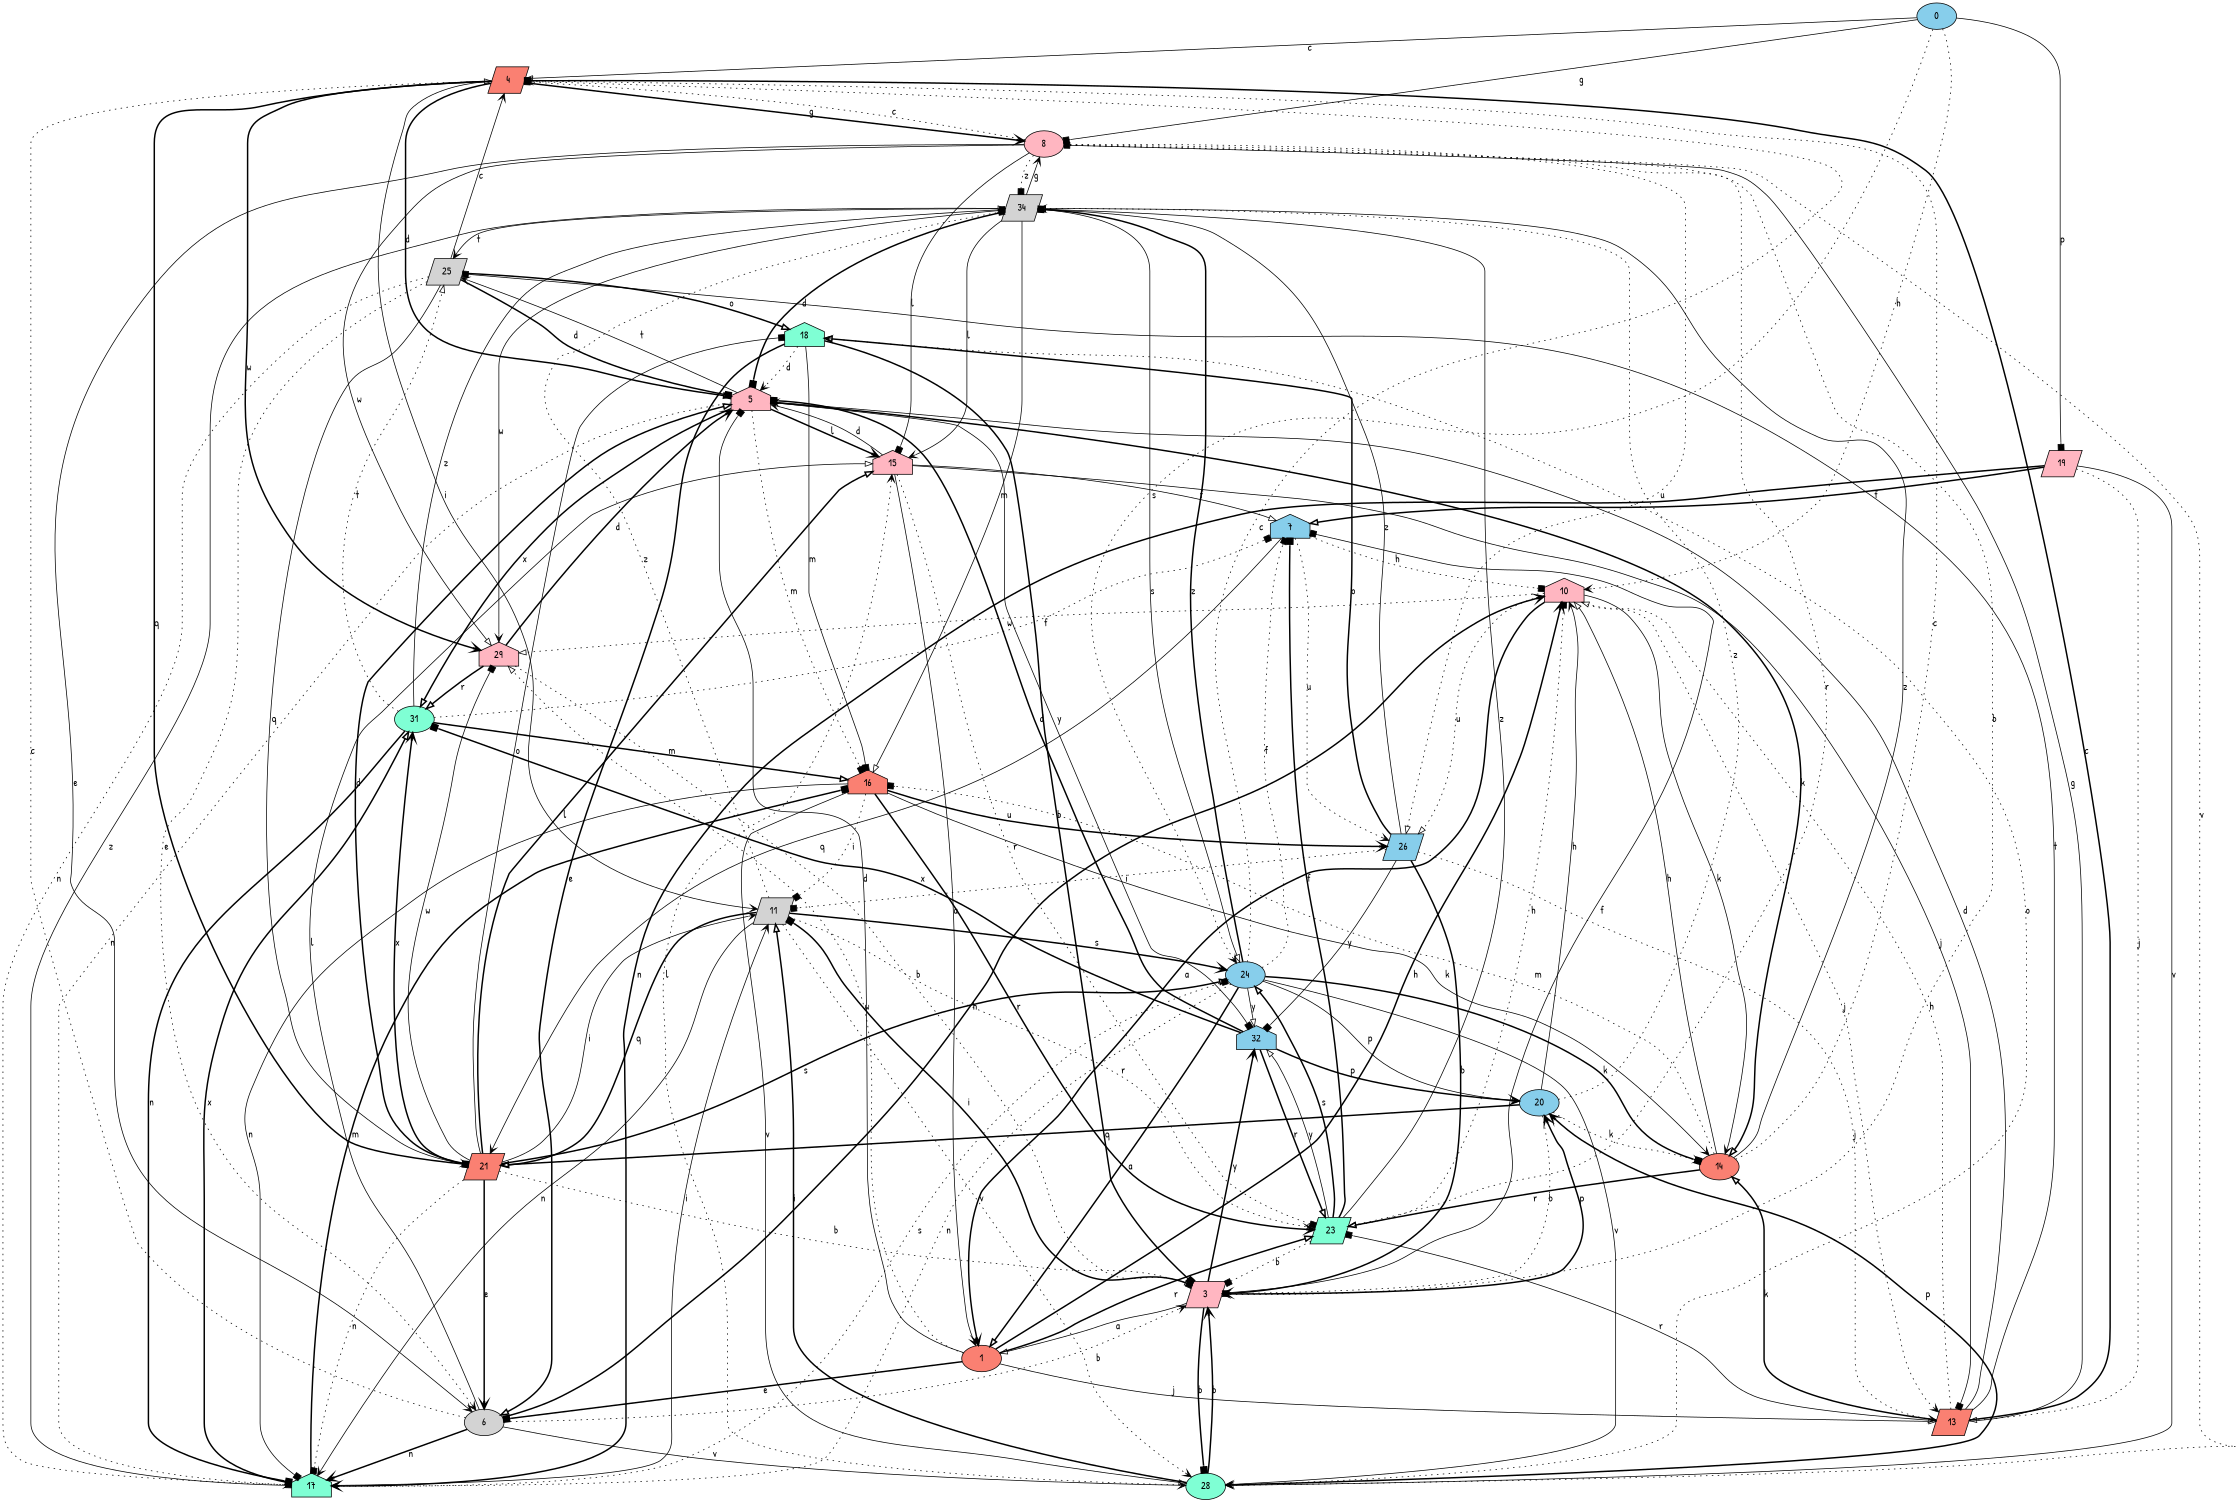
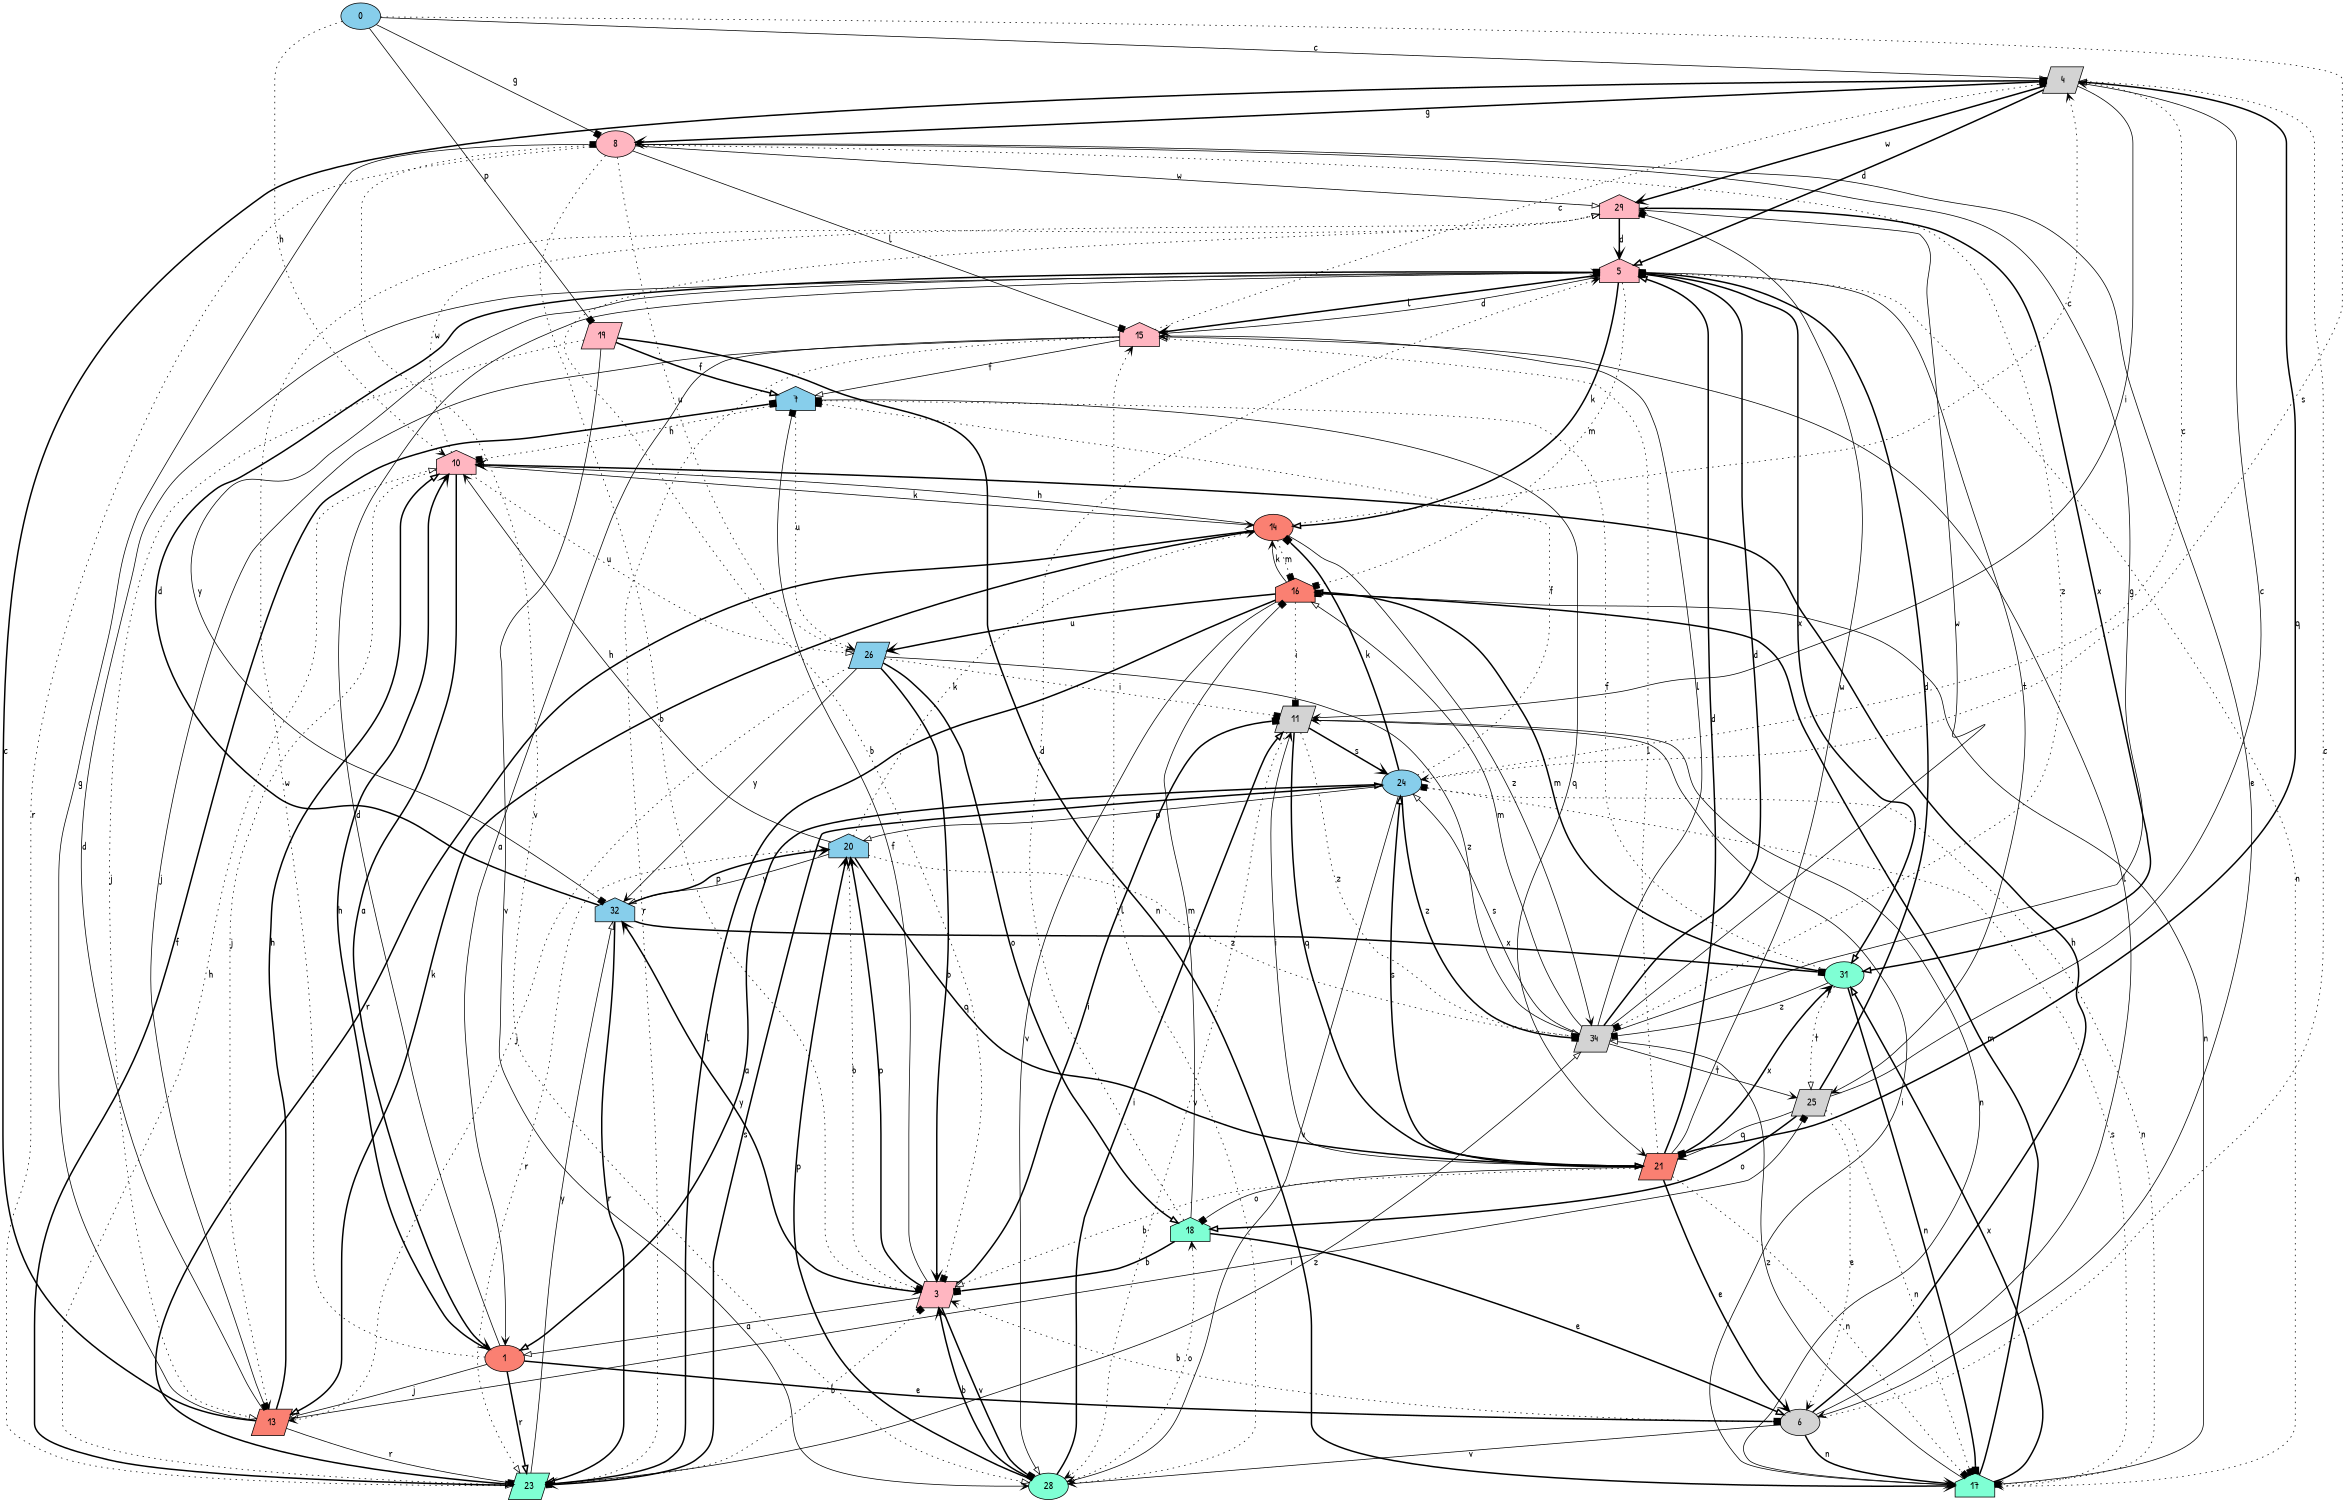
  strict digraph {
    fontname="Patrick Hand"
    node [fillcolor=lightpink fontname="Patrick Hand" shape=parallelogram style=filled]
    edge [arrowhead=vee fontname="Patrick Hand" style=bold]
    0 [fillcolor=skyblue shape=ellipse]
-   4 [fillcolor=salmon]
+   4 [fillcolor=lightgrey]
    8 [shape=ellipse]
    10 [shape=house]
    19
    24 [fillcolor=skyblue shape=ellipse]
    5 [shape=house]
    29 [shape=house]
    11 [fillcolor=lightgrey]
    21 [fillcolor=salmon]
    6 [fillcolor=lightgrey shape=ellipse]
    23 [fillcolor=aquamarine]
    3
    28 [fillcolor=aquamarine shape=ellipse]
    15 [shape=house]
    26 [fillcolor=skyblue]
    34 [fillcolor=lightgrey]
    1 [fillcolor=salmon shape=ellipse]
    13 [fillcolor=salmon]
    14 [fillcolor=salmon shape=ellipse]
    7 [fillcolor=skyblue shape=house]
    17 [fillcolor=aquamarine shape=house]
-   20 [fillcolor=skyblue shape=ellipse]
+   20 [fillcolor=skyblue shape=house]
    32 [fillcolor=skyblue shape=house]
    16 [fillcolor=salmon shape=house]
    25 [fillcolor=lightgrey]
    31 [fillcolor=aquamarine shape=ellipse]
    18 [fillcolor=aquamarine shape=house]
    0 -> 4 [arrowhead=onormal label=c style=solid]
    0 -> 8 [arrowhead=box label=g style=solid]
    0 -> 10 [label=h style=dotted]
    0 -> 19 [arrowhead=box label=p style=solid]
    0 -> 24 [label=s style=dotted]
    4 -> 8 [label=g]
    4 -> 5 [arrowhead=onormal label=d]
    4 -> 29 [label=w]
    4 -> 11 [label=i style=solid]
    4 -> 21 [arrowhead=box label=q]
-   8 -> 4 [arrowhead=box label=c style=dotted]
+   15 -> 4 [arrowhead=box label=c style=dotted]
    8 -> 29 [arrowhead=onormal label=w style=solid]
    8 -> 6 [label=e style=solid]
    8 -> 23 [arrowhead=onormal label=r style=dotted]
    8 -> 3 [label=b style=dotted]
    8 -> 28 [arrowhead=onormal label=v style=dotted]
    8 -> 15 [arrowhead=box label=l style=solid]
    8 -> 26 [arrowhead=onormal label=u style=dotted]
    8 -> 34 [arrowhead=box label=z style=dotted]
    10 -> 29 [arrowhead=onormal label=w style=dotted]
    10 -> 26 [arrowhead=onormal label=u style=dotted]
    10 -> 1 [label=a]
    10 -> 13 [label=j style=dotted]
    10 -> 14 [label=k style=solid]
    19 -> 28 [label=v style=solid]
    19 -> 13 [arrowhead=onormal label=j style=dotted]
    19 -> 7 [arrowhead=onormal label=f]
    19 -> 17 [label=n]
    24 -> 4 [arrowhead=onormal label=c style=dotted]
    24 -> 28 [label=v style=solid]
    24 -> 34 [arrowhead=box label=z]
    24 -> 1 [arrowhead=onormal label=a]
    24 -> 14 [arrowhead=box label=k]
    24 -> 7 [arrowhead=box label=f style=dotted]
    24 -> 17 [label=n style=dotted]
    24 -> 20 [arrowhead=onormal label=p style=solid]
    5 -> 15 [label=l]
    5 -> 14 [arrowhead=onormal label=k]
    5 -> 17 [label=n style=dotted]
    5 -> 32 [arrowhead=box label=y style=solid]
    5 -> 16 [arrowhead=box label=m style=dotted]
    5 -> 25 [label=t style=solid]
    5 -> 31 [arrowhead=onormal label=x]
    29 -> 5 [label=d]
    29 -> 3 [arrowhead=box label=b style=dotted]
-   29 -> 31 [arrowhead=onormal label=r]
+   29 -> 31 [arrowhead=onormal label=x]
    11 -> 24 [label=s]
    11 -> 21 [arrowhead=onormal label=q]
    11 -> 28 [label=v style=dotted]
    11 -> 34 [arrowhead=box label=z style=dotted]
    11 -> 17 [label=n style=solid]
    21 -> 24 [arrowhead=onormal label=s]
    21 -> 5 [arrowhead=onormal label=d]
    21 -> 29 [arrowhead=box label=w style=solid]
    21 -> 11 [label=i style=solid]
    21 -> 6 [label=e]
    21 -> 3 [arrowhead=onormal label=b style=dotted]
-   21 -> 15 [arrowhead=onormal label=l]
+   21 -> 15 [arrowhead=onormal label=l style=dotted]
    21 -> 17 [arrowhead=box label=n style=dotted]
    21 -> 31 [label=x]
    21 -> 18 [arrowhead=box label=o style=solid]
    6 -> 4 [arrowhead=onormal label=c style=dotted]
    6 -> 10 [label=h]
    6 -> 3 [label=b style=dotted]
    6 -> 28 [label=v style=solid]
    6 -> 15 [arrowhead=onormal label=l style=solid]
    6 -> 17 [label=n]
-   23 -> 10 [arrowhead=box label=h style=dotted]
+   23 -> 10 [arrowhead=onormal label=h style=dotted]
    23 -> 24 [arrowhead=onormal label=s]
    23 -> 3 [arrowhead=box label=b style=dotted]
    23 -> 34 [arrowhead=onormal label=z style=solid]
    23 -> 7 [arrowhead=box label=f]
    23 -> 32 [arrowhead=onormal label=y style=solid]
    3 -> 11 [arrowhead=box label=i]
-   3 -> 28 [arrowhead=box label=b]
+   3 -> 28 [arrowhead=box label=v]
    3 -> 1 [arrowhead=onormal label=a style=solid]
    3 -> 7 [arrowhead=box label=f style=solid]
    3 -> 20 [label=p]
    3 -> 32 [label=y]
    28 -> 11 [arrowhead=onormal label=i]
    28 -> 3 [label=b]
    28 -> 15 [label=l style=dotted]
    28 -> 20 [label=p]
    28 -> 18 [label=o style=dotted]
    15 -> 5 [label=d style=solid]
    15 -> 23 [arrowhead=box label=r style=dotted]
    15 -> 1 [label=a style=solid]
    15 -> 13 [arrowhead=box label=j style=solid]
    15 -> 7 [arrowhead=onormal label=f style=solid]
    26 -> 11 [arrowhead=box label=i style=dotted]
    26 -> 3 [label=b]
    26 -> 34 [arrowhead=onormal label=z style=solid]
    26 -> 13 [label=j style=dotted]
-   26 -> 32 [arrowhead=box label=y style=solid]
+   26 -> 32 [label=y style=solid]
    26 -> 18 [arrowhead=onormal label=o]
    34 -> 8 [label=g style=solid]
    34 -> 24 [arrowhead=onormal label=s style=solid]
    34 -> 5 [arrowhead=box label=d]
    34 -> 29 [label=w style=solid]
    34 -> 15 [label=l style=solid]
    34 -> 16 [arrowhead=onormal label=m style=solid]
    34 -> 25 [label=t style=solid]
    1 -> 10 [label=h]
    1 -> 5 [arrowhead=box label=d style=solid]
    1 -> 29 [arrowhead=onormal label=w style=dotted]
    1 -> 6 [arrowhead=box label=e]
    1 -> 23 [arrowhead=onormal label=r]
    1 -> 13 [arrowhead=onormal label=j style=solid]
    13 -> 4 [arrowhead=box label=c]
    13 -> 8 [arrowhead=box label=g style=solid]
-   13 -> 10 [arrowhead=onormal label=h style=dotted]
+   13 -> 10 [arrowhead=onormal label=h]
    13 -> 5 [label=d style=solid]
    13 -> 23 [arrowhead=box label=r style=solid]
-   13 -> 14 [arrowhead=onormal label=k]
-   13 -> 25 [arrowhead=box label=t style=solid]
+   14 -> 13 [arrowhead=onormal label=k]
+   13 -> 25 [arrowhead=box label=i style=solid]
    14 -> 4 [label=c style=dotted]
    14 -> 10 [arrowhead=onormal label=h style=solid]
    14 -> 23 [arrowhead=onormal label=r]
    14 -> 34 [label=z style=solid]
    14 -> 16 [arrowhead=box label=m style=dotted]
    7 -> 10 [arrowhead=box label=h style=dotted]
    7 -> 21 [label=q style=solid]
    7 -> 26 [label=u style=dotted]
    17 -> 24 [arrowhead=box label=s style=dotted]
    17 -> 11 [label=i style=solid]
    17 -> 34 [arrowhead=onormal label=z style=solid]
    17 -> 16 [arrowhead=box label=m]
    17 -> 31 [arrowhead=onormal label=x]
    20 -> 10 [label=h style=solid]
    20 -> 21 [arrowhead=onormal label=q]
-   11 -> 23 [arrowhead=onormal label=r style=dotted]
+   20 -> 23 [arrowhead=onormal label=r style=dotted]
    20 -> 3 [arrowhead=box label=b style=dotted]
    20 -> 34 [arrowhead=onormal label=z style=dotted]
    20 -> 14 [label=k style=dotted]
-   24 -> 32 [arrowhead=onormal label=y style=solid]
+   20 -> 32 [arrowhead=onormal label=y style=solid]
    32 -> 5 [arrowhead=box label=d]
    32 -> 23 [arrowhead=onormal label=r]
    32 -> 20 [label=p]
    32 -> 31 [arrowhead=box label=x]
    16 -> 11 [arrowhead=box label=i style=dotted]
-   16 -> 23 [label=r]
+   16 -> 23 [label=l]
    16 -> 28 [arrowhead=onormal label=v style=solid]
    16 -> 26 [label=u]
    16 -> 14 [label=k style=solid]
    16 -> 17 [arrowhead=box label=n style=solid]
    25 -> 4 [label=c style=solid]
    25 -> 5 [arrowhead=box label=d]
    25 -> 21 [label=q style=solid]
    25 -> 6 [label=e style=dotted]
    25 -> 17 [arrowhead=box label=n style=dotted]
    25 -> 18 [arrowhead=onormal label=o]
    31 -> 34 [arrowhead=box label=z style=solid]
    31 -> 7 [arrowhead=box label=f style=dotted]
    31 -> 17 [arrowhead=box label=n]
    31 -> 16 [arrowhead=onormal label=m]
    31 -> 25 [arrowhead=onormal label=t style=dotted]
    18 -> 5 [label=d style=dotted]
    18 -> 6 [arrowhead=onormal label=e]
    18 -> 3 [arrowhead=box label=b]
    18 -> 16 [arrowhead=box label=m style=solid]
  }
